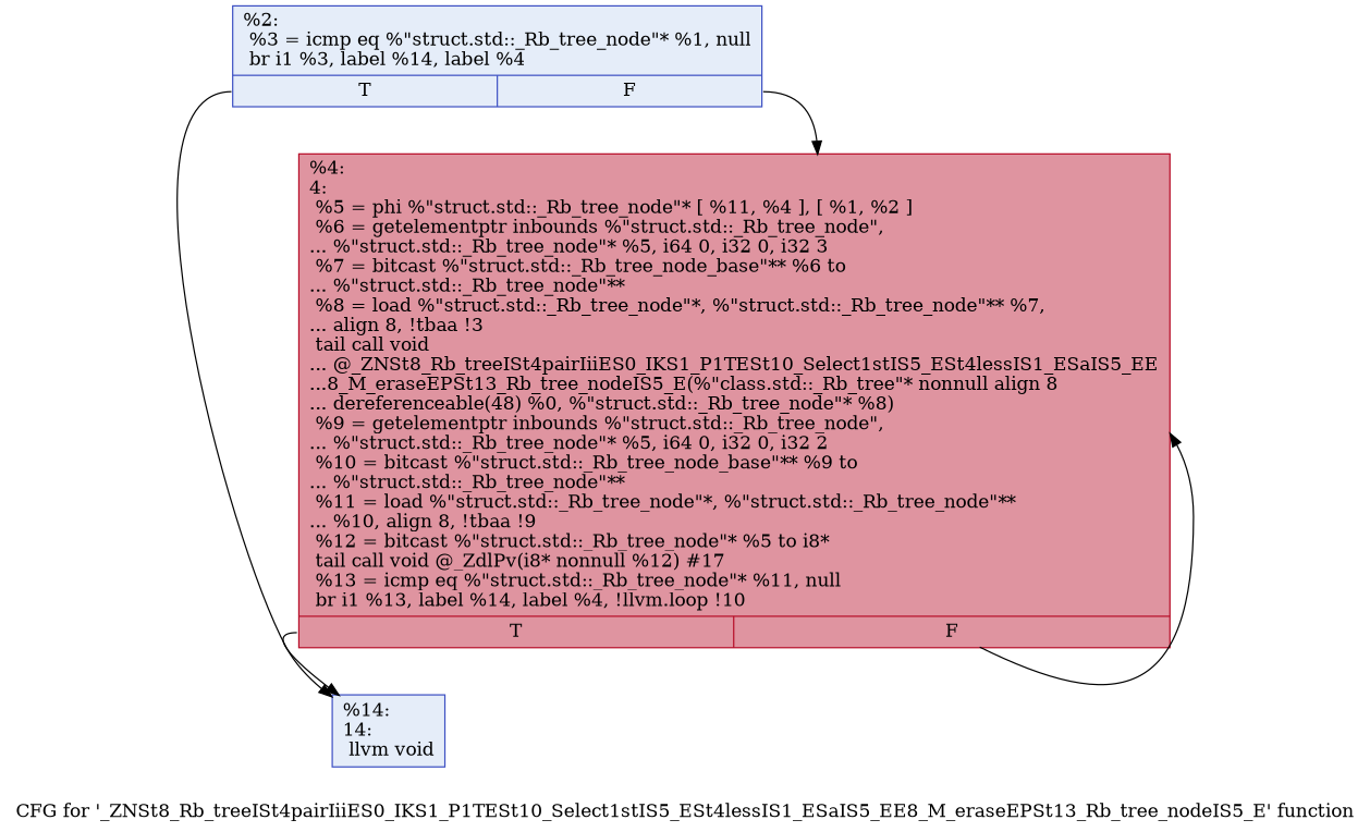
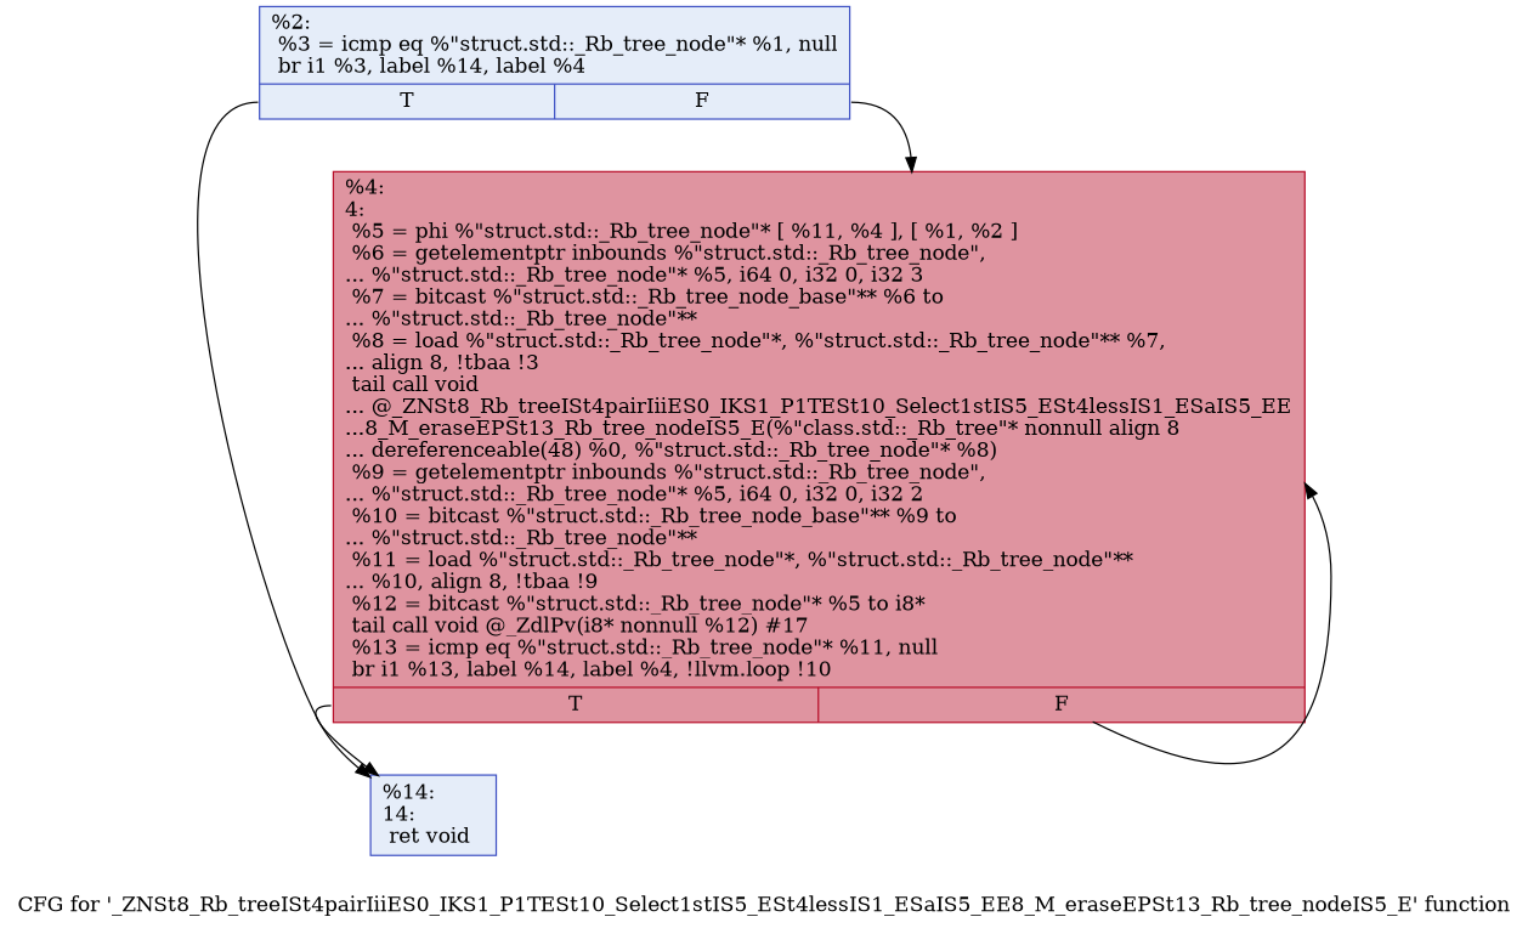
  digraph {
    label="CFG for '_ZNSt8_Rb_treeISt4pairIiiES0_IKS1_P1TESt10_Select1stIS5_ESt4lessIS1_ESaIS5_EE8_M_eraseEPSt13_Rb_tree_nodeIS5_E' function"
    node [color="#3d50c3ff" fillcolor="#c5d6f270" shape=record style=filled]
    edge [tailport=s0]
    n1 [label="{%2:\l  %3 = icmp eq %\"struct.std::_Rb_tree_node\"* %1, null\l  br i1 %3, label %14, label %4\l|{<s0>T|<s1>F}}"]
-   n2 [label="{%14:\l14:                                               \l  llvm void\l}"]
+   n2 [label="{%14:\l14:                                               \l  ret void\l}"]
    n3 [color="#b70d28ff" fillcolor="#b70d2870" label="{%4:\l4:                                                \l  %5 = phi %\"struct.std::_Rb_tree_node\"* [ %11, %4 ], [ %1, %2 ]\l  %6 = getelementptr inbounds %\"struct.std::_Rb_tree_node\",\l... %\"struct.std::_Rb_tree_node\"* %5, i64 0, i32 0, i32 3\l  %7 = bitcast %\"struct.std::_Rb_tree_node_base\"** %6 to\l... %\"struct.std::_Rb_tree_node\"**\l  %8 = load %\"struct.std::_Rb_tree_node\"*, %\"struct.std::_Rb_tree_node\"** %7,\l... align 8, !tbaa !3\l  tail call void\l... @_ZNSt8_Rb_treeISt4pairIiiES0_IKS1_P1TESt10_Select1stIS5_ESt4lessIS1_ESaIS5_EE\l...8_M_eraseEPSt13_Rb_tree_nodeIS5_E(%\"class.std::_Rb_tree\"* nonnull align 8\l... dereferenceable(48) %0, %\"struct.std::_Rb_tree_node\"* %8)\l  %9 = getelementptr inbounds %\"struct.std::_Rb_tree_node\",\l... %\"struct.std::_Rb_tree_node\"* %5, i64 0, i32 0, i32 2\l  %10 = bitcast %\"struct.std::_Rb_tree_node_base\"** %9 to\l... %\"struct.std::_Rb_tree_node\"**\l  %11 = load %\"struct.std::_Rb_tree_node\"*, %\"struct.std::_Rb_tree_node\"**\l... %10, align 8, !tbaa !9\l  %12 = bitcast %\"struct.std::_Rb_tree_node\"* %5 to i8*\l  tail call void @_ZdlPv(i8* nonnull %12) #17\l  %13 = icmp eq %\"struct.std::_Rb_tree_node\"* %11, null\l  br i1 %13, label %14, label %4, !llvm.loop !10\l|{<s0>T|<s1>F}}"]
    n1 -> n2
    n1 -> n3 [tailport=s1]
    n3 -> n2
    n3 -> n3 [tailport=s1]
  }
